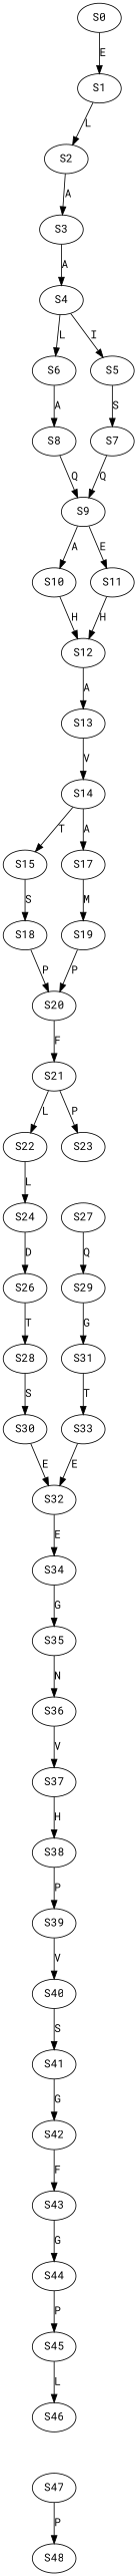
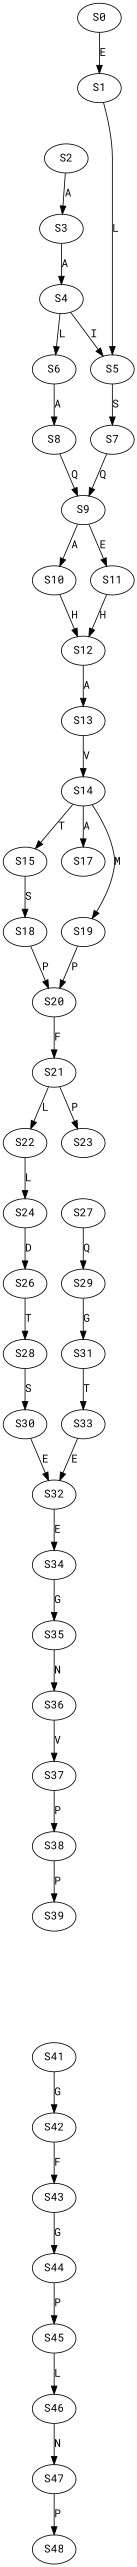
  strict digraph {
    fontname="Roboto Mono"
    node [fontname="Roboto Mono"]
    edge [fontname="Roboto Mono"]
    S0
    S1
    S2
    S3
    S4
    S5
    S6
    S7
    S8
    S9
    S10
    S11
    S12
    S13
    S14
    S15
    S17
    S18
    S19
    S20
    S21
    S22
    S23
    S24
    S26
    S28
    S27
    S29
    S30
    S31
    S32
    S33
    S34
    S35
    S36
    S37
    S38
    S39
-   S40
    S41
    S42
    S43
    S44
    S45
    S46
    S47
    S48
    S0 -> S1 [label=E]
-   S1 -> S2 [label=L]
+   S1 -> S5 [label=L]
    S2 -> S3 [label=A]
    S3 -> S4 [label=A]
    S4 -> S5 [label=I]
    S4 -> S6 [label=L]
    S5 -> S7 [label=S]
    S6 -> S8 [label=A]
    S7 -> S9 [label=Q]
    S8 -> S9 [label=Q]
    S9 -> S10 [label=A]
    S9 -> S11 [label=E]
    S10 -> S12 [label=H]
    S11 -> S12 [label=H]
    S12 -> S13 [label=A]
    S13 -> S14 [label=V]
    S14 -> S15 [label=T]
    S14 -> S17 [label=A]
    S15 -> S18 [label=S]
-   S17 -> S19 [label=M]
+   S14 -> S19 [label=M]
    S18 -> S20 [label=P]
    S19 -> S20 [label=P]
    S20 -> S21 [label=F]
    S21 -> S22 [label=L]
    S21 -> S23 [label=P]
    S22 -> S24 [label=L]
    S24 -> S26 [label=D]
    S26 -> S28 [label=T]
    S28 -> S30 [label=S]
    S27 -> S29 [label=Q]
    S29 -> S31 [label=G]
    S30 -> S32 [label=E]
    S31 -> S33 [label=T]
    S32 -> S34 [label=E]
    S33 -> S32 [label=E]
    S34 -> S35 [label=G]
    S35 -> S36 [label=N]
    S36 -> S37 [label=V]
-   S37 -> S38 [label=H]
+   S37 -> S38 [label=P]
    S38 -> S39 [label=P]
-   S39 -> S40 [label=V]
-   S40 -> S41 [label=S]
    S41 -> S42 [label=G]
    S42 -> S43 [label=F]
    S43 -> S44 [label=G]
    S44 -> S45 [label=P]
    S45 -> S46 [label=L]
+   S46 -> S47 [label=N]
    S47 -> S48 [label=P]
  }
